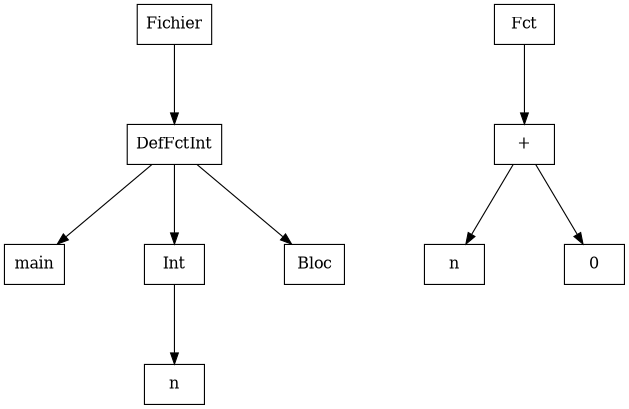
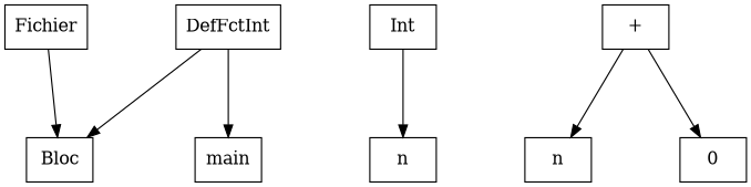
  digraph {
    nodesep=1
    ranksep=1
    node [shape=box]
    n1 [label=Fichier]
    n2 [label=DefFctInt]
    n3 [label=main]
    n4 [label=Int]
    n5 [label=Bloc]
    n6 [label=n]
-   n7 [label=Fct]
    n8 [label="+"]
    n9 [label=n]
    n10 [label=0]
-   n1 -> n2
+   n1 -> n5
    n2 -> n3
-   n2 -> n4
    n2 -> n5
    n4 -> n6
-   n7 -> n8
    n8 -> n9
    n8 -> n10
  }
